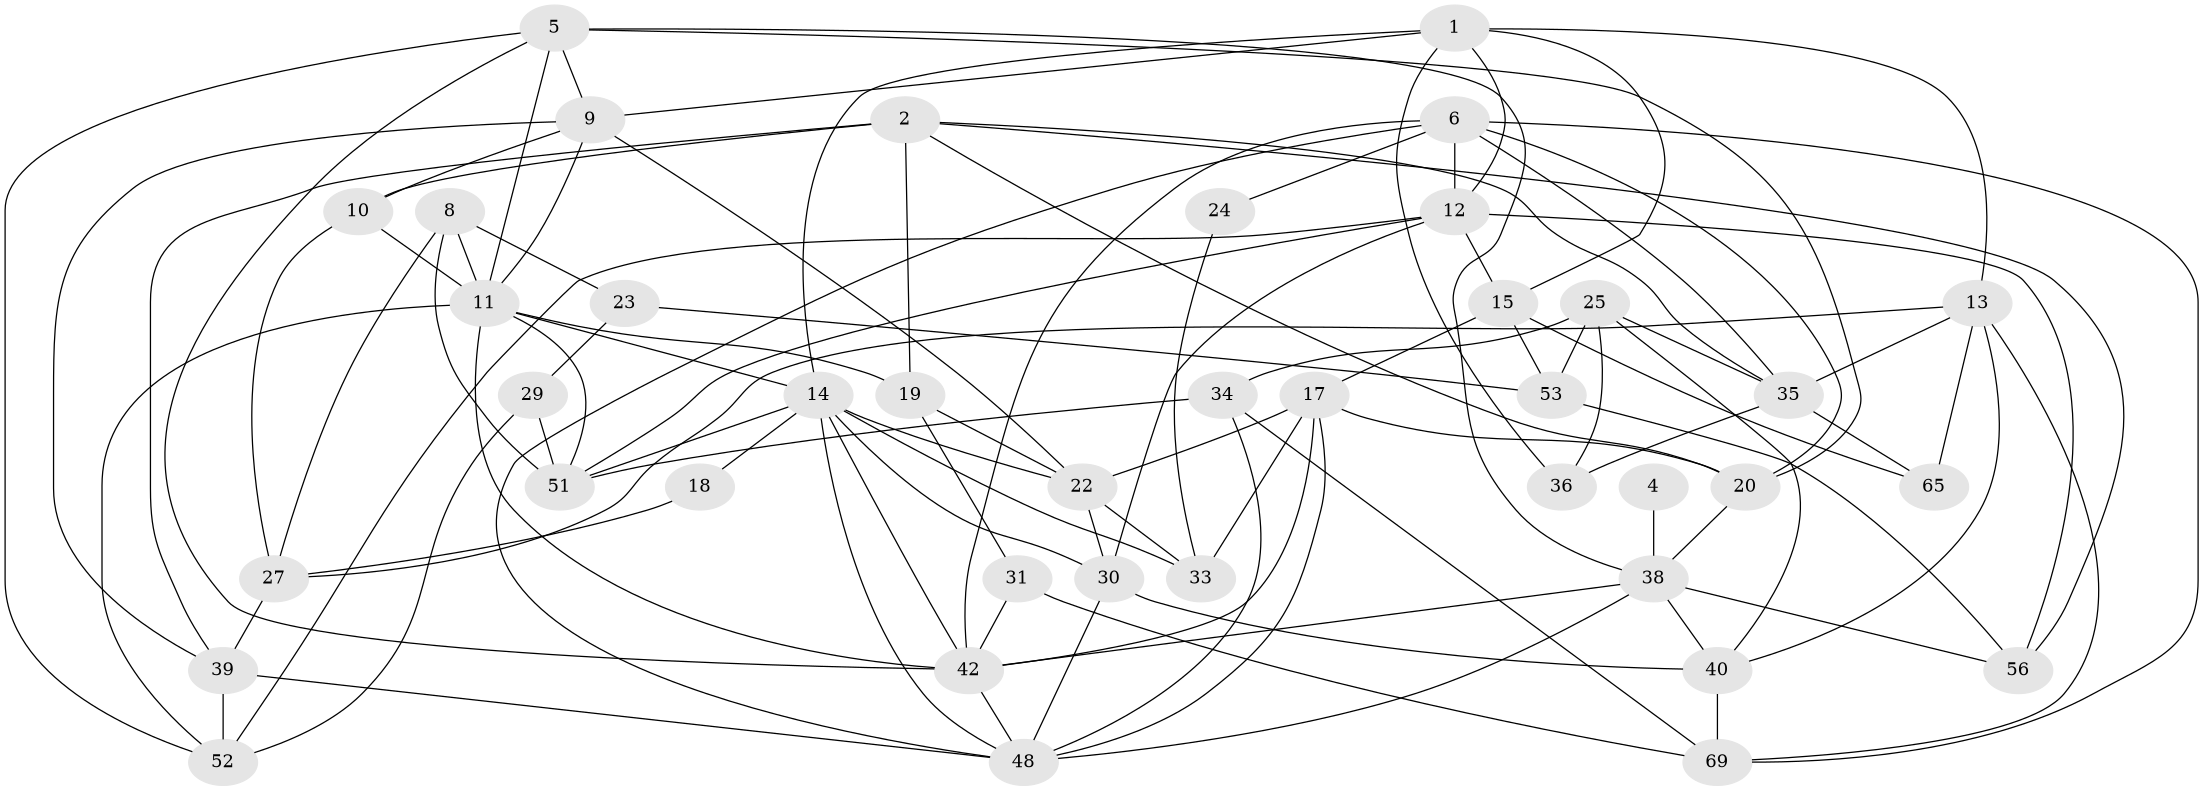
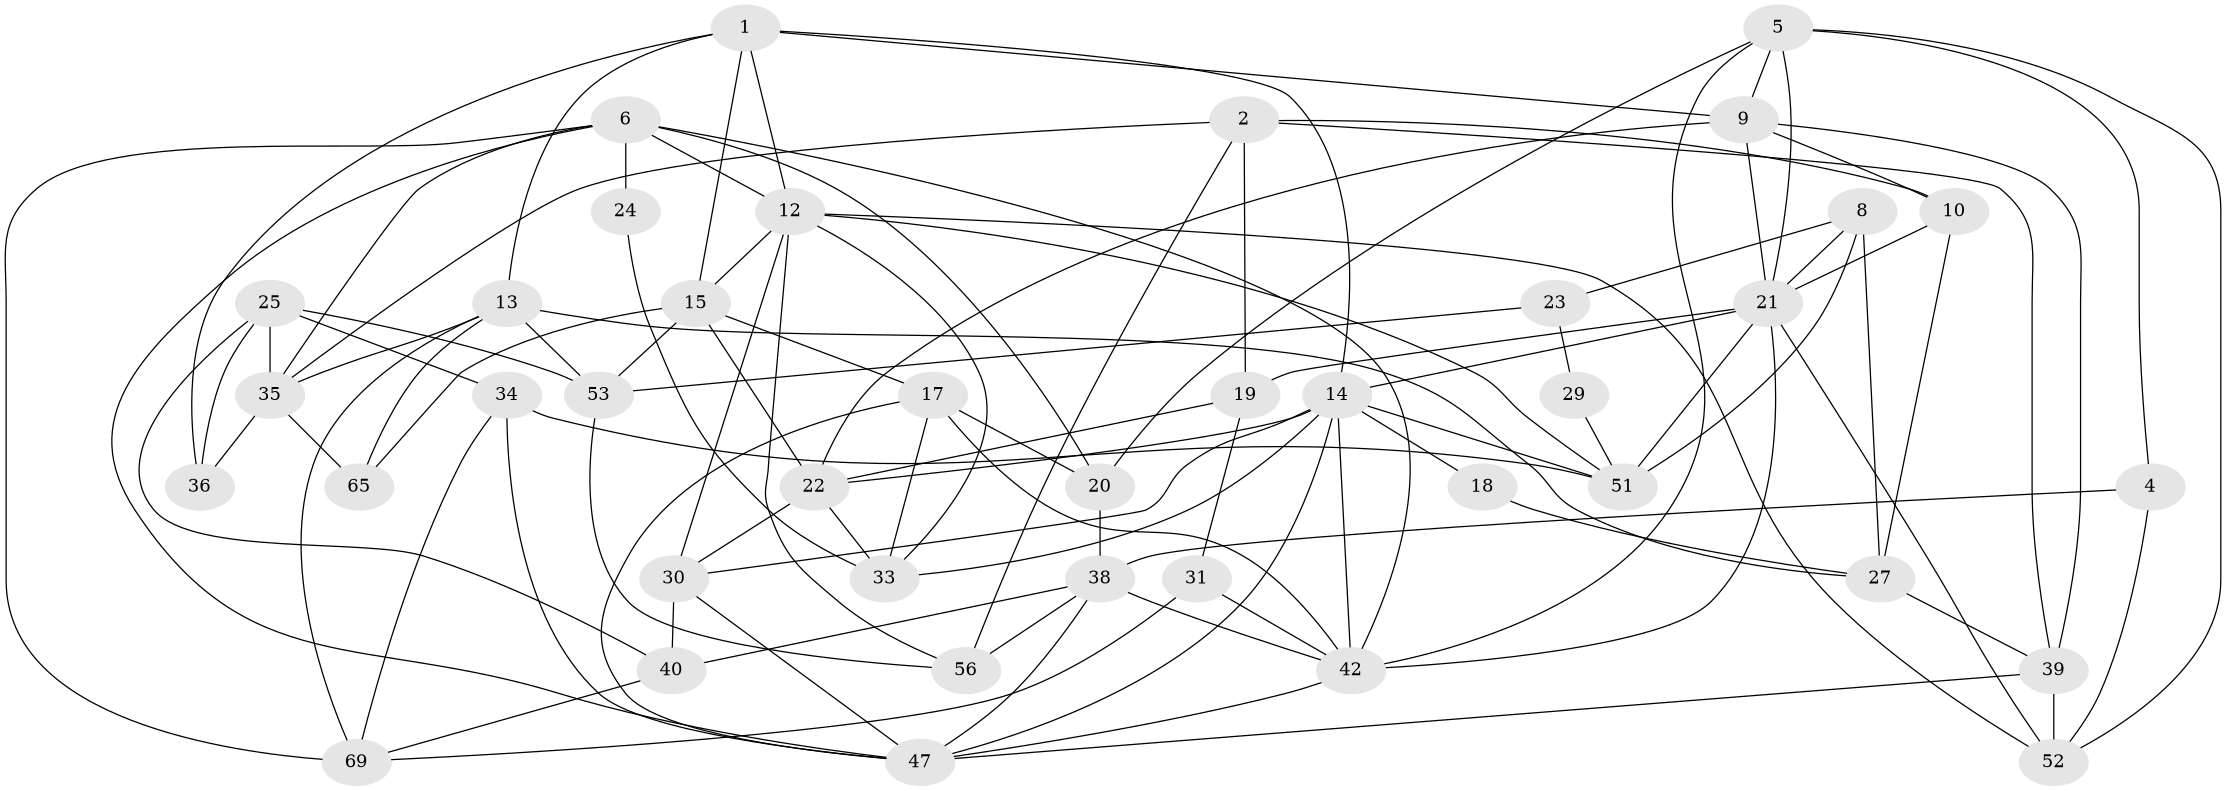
  graph {
    node [color=gray90 style=filled]
    1 [super="+26"]
    9 [super="+61"]
    12 [super="+16"]
    13 [super="+44"]
    14 [super="+21"]
    15 [super="+43"]
    36 [super="+50"]
    10 [super="+63"]
    39 [super="+45"]
-   11 [super="+57"]
+   11 [super="+57" label=21]
    22 [super="+66"]
    56
    52 [super="+55"]
    51 [super="+68"]
    30 [super="+70"]
    33 [super="+37"]
    35
    69 [super="+71"]
    27 [super="+49"]
    40
    65
    42 [super="+46"]
-   47 [super="+67" label=48]
+   47 [super="+67"]
    18 [super="+58"]
    17 [super="+54"]
    53 [super="+62"]
    2 [super="+3"]
    19
    20 [super="+32"]
    31 [super="+59"]
    38 [super="+41"]
    4
    5 [super="+7"]
    6 [super="+48"]
    24
    8
    23
    29 [super="+64"]
    25 [super="+28"]
    34
    1 -- 9
    1 -- 12
    1 -- 13
    1 -- 14
    1 -- 15
    1 -- 36
    9 -- 10
    9 -- 39
    9 -- 11
    9 -- 22
    12 -- 15
    12 -- 56
    12 -- 52
    12 -- 51
    12 -- 30
+   12 -- 33
    13 -- 35
    13 -- 69
    13 -- 27
-   13 -- 40
+   13 -- 53
    13 -- 65
    14 -- 22
    14 -- 51
    14 -- 30
    14 -- 33
    14 -- 42
    14 -- 47
    14 -- 18
-   17 -- 22
+   15 -- 22
    15 -- 65
    15 -- 17
    15 -- 53
    10 -- 11
    10 -- 27
    39 -- 52
    39 -- 47
    11 -- 14
    11 -- 52
    11 -- 51
    11 -- 42
    11 -- 19
    22 -- 30
    22 -- 33
    30 -- 40
    30 -- 47
    35 -- 36
    35 -- 65
    27 -- 39
    40 -- 69
    42 -- 47
    18 -- 27 [weight=2]
    17 -- 33
    17 -- 42
    17 -- 47
    17 -- 20
    53 -- 56
    2 -- 10
    2 -- 39
    2 -- 56
    2 -- 35
    2 -- 19 [weight=2]
-   2 -- 20
    19 -- 22
    19 -- 31
    20 -- 38
    31 -- 69
    31 -- 42
    38 -- 56
    38 -- 40
    38 -- 42
    38 -- 47
-   29 -- 52
+   4 -- 52
    4 -- 38
    5 -- 9
    5 -- 11
    5 -- 52
    5 -- 42
    5 -- 20
-   5 -- 38
+   5 -- 4
    6 -- 12
    6 -- 35
    6 -- 69
    6 -- 42
    6 -- 47
    6 -- 20
    6 -- 24
    24 -- 33
    8 -- 11
    8 -- 51
    8 -- 27
    8 -- 23
    23 -- 53
    23 -- 29
    29 -- 51 [weight=2]
    25 -- 36
    25 -- 35
    25 -- 40
    25 -- 53
    25 -- 34
    34 -- 51
    34 -- 69
    34 -- 47
  }
